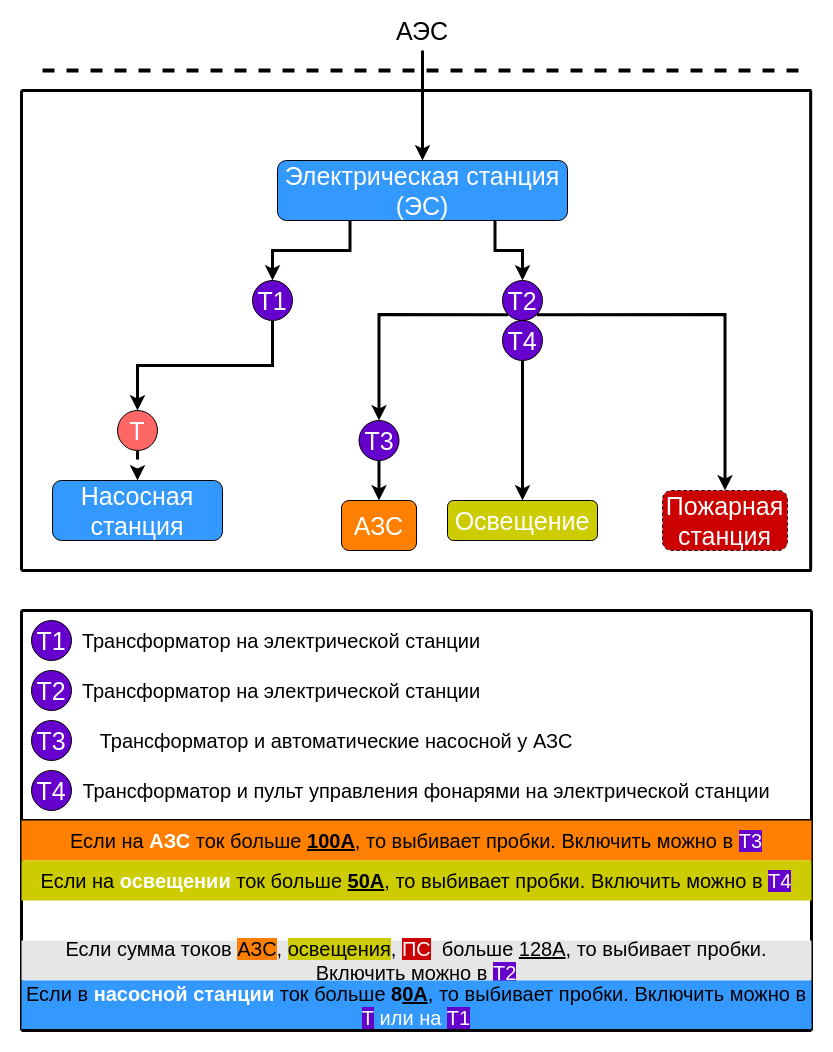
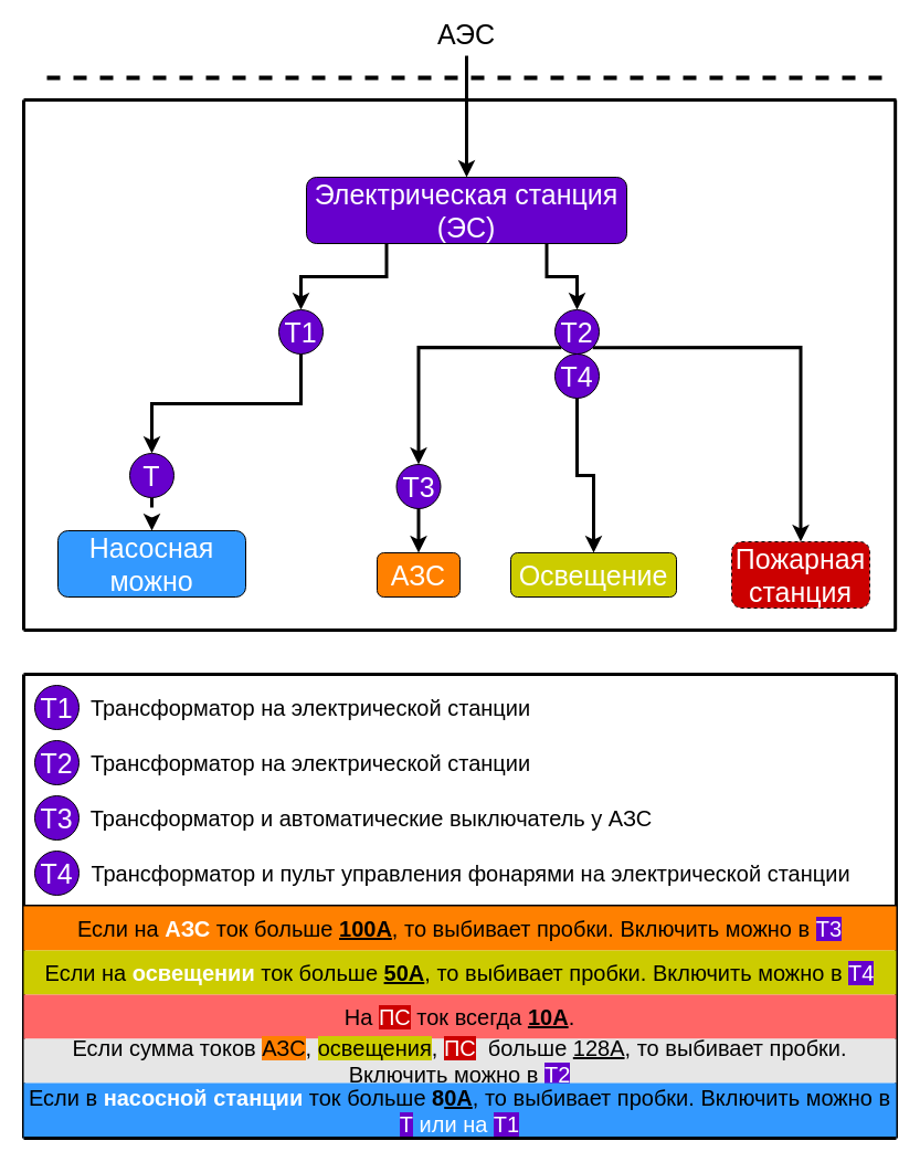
  <mxCell id="0" />
  <mxCell id="1" parent="0" />
  <mxCell id="2" value="" style="endArrow=none;dashed=1;html=1;strokeWidth=4;" edge="1" parent="1"><mxGeometry width="50" height="50" relative="1" as="geometry"><mxPoint x="42" y="70" as="sourcePoint" /><mxPoint x="802" y="70" as="targetPoint" /></mxGeometry></mxCell>
  <mxCell id="3" value="&lt;font style=&quot;font-size: 25px&quot;&gt;АЭС&lt;/font&gt;" style="text;html=1;strokeColor=none;fillColor=none;align=center;verticalAlign=middle;whiteSpace=wrap;rounded=0;" vertex="1" parent="1"><mxGeometry x="402" y="20" width="40" height="20" as="geometry" /></mxCell>
  <mxCell id="4" value="" style="endArrow=classic;html=1;strokeWidth=3;" edge="1" parent="1"><mxGeometry width="50" height="50" relative="1" as="geometry"><mxPoint x="422" y="50" as="sourcePoint" /><mxPoint x="422" y="160" as="targetPoint" /></mxGeometry></mxCell>
  <mxCell id="5" style="edgeStyle=orthogonalEdgeStyle;rounded=0;orthogonalLoop=1;jettySize=auto;html=1;exitX=0.75;exitY=1;exitDx=0;exitDy=0;entryX=0.5;entryY=0;entryDx=0;entryDy=0;strokeWidth=3;" edge="1" parent="1" source="7" target="14"><mxGeometry relative="1" as="geometry" /></mxCell>
  <mxCell id="6" style="edgeStyle=orthogonalEdgeStyle;rounded=0;orthogonalLoop=1;jettySize=auto;html=1;exitX=0.25;exitY=1;exitDx=0;exitDy=0;entryX=0.5;entryY=0;entryDx=0;entryDy=0;strokeWidth=3;" edge="1" parent="1" source="7" target="20"><mxGeometry relative="1" as="geometry" /></mxCell>
- <mxCell id="7" value="&lt;span style=&quot;font-size: 25px&quot;&gt;&lt;font color=&quot;#ffffff&quot;&gt;Электрическая станция (ЭС)&lt;/font&gt;&lt;/span&gt;" style="rounded=1;whiteSpace=wrap;html=1;fillColor=#3399ff;" vertex="1" parent="1"><mxGeometry x="277" y="160" width="290" height="60" as="geometry" /></mxCell>
- <mxCell id="8" value="&lt;span style=&quot;font-size: 25px&quot;&gt;&lt;font color=&quot;#ffffff&quot;&gt;АЗС&lt;/font&gt;&lt;/span&gt;" style="rounded=1;whiteSpace=wrap;html=1;fillColor=#FF8000;" vertex="1" parent="1"><mxGeometry x="341" y="500" width="75" height="50" as="geometry" /></mxCell>
+ <mxCell id="7" value="&lt;span style=&quot;font-size: 25px&quot;&gt;&lt;font color=&quot;#ffffff&quot;&gt;Электрическая станция (ЭС)&lt;/font&gt;&lt;/span&gt;" style="rounded=1;whiteSpace=wrap;html=1;fillColor=#6600CC;" vertex="1" parent="1"><mxGeometry x="277" y="160" width="290" height="60" as="geometry" /></mxCell>
+ <mxCell id="8" value="&lt;span style=&quot;font-size: 25px&quot;&gt;&lt;font color=&quot;#ffffff&quot;&gt;АЗС&lt;/font&gt;&lt;/span&gt;" style="rounded=1;whiteSpace=wrap;html=1;fillColor=#FF8000;" vertex="1" parent="1"><mxGeometry x="341" y="500" width="75" height="40" as="geometry" /></mxCell>
  <mxCell id="9" value="&lt;span style=&quot;font-size: 25px&quot;&gt;&lt;font color=&quot;#ffffff&quot;&gt;Пожарная &lt;br&gt;станция&lt;/font&gt;&lt;/span&gt;" style="rounded=1;whiteSpace=wrap;html=1;fillColor=#CC0000;dashed=1;" vertex="1" parent="1"><mxGeometry x="662" y="490" width="125" height="60" as="geometry" /></mxCell>
- <mxCell id="10" value="&lt;span style=&quot;font-size: 25px&quot;&gt;&lt;font color=&quot;#ffffff&quot;&gt;Насосная станция&lt;/font&gt;&lt;/span&gt;" style="rounded=1;whiteSpace=wrap;html=1;fillColor=#3399FF;" vertex="1" parent="1"><mxGeometry x="52" y="480" width="170" height="60" as="geometry" /></mxCell>
- <mxCell id="11" value="&lt;span style=&quot;font-size: 25px&quot;&gt;&lt;font color=&quot;#ffffff&quot;&gt;Освещение&lt;/font&gt;&lt;/span&gt;" style="rounded=1;whiteSpace=wrap;html=1;fillColor=#CCCC00;" vertex="1" parent="1"><mxGeometry x="447" y="500" width="150" height="40" as="geometry" /></mxCell>
+ <mxCell id="10" value="&lt;span style=&quot;font-size: 25px&quot;&gt;&lt;font color=&quot;#ffffff&quot;&gt;Насосная можно&lt;/font&gt;&lt;/span&gt;" style="rounded=1;whiteSpace=wrap;html=1;fillColor=#3399FF;" vertex="1" parent="1"><mxGeometry x="52" y="480" width="170" height="60" as="geometry" /></mxCell>
+ <mxCell id="11" value="&lt;span style=&quot;font-size: 25px&quot;&gt;&lt;font color=&quot;#ffffff&quot;&gt;Освещение&lt;/font&gt;&lt;/span&gt;" style="rounded=1;whiteSpace=wrap;html=1;fillColor=#CCCC00;" vertex="1" parent="1"><mxGeometry x="462" y="500" width="150" height="40" as="geometry" /></mxCell>
  <mxCell id="12" style="edgeStyle=orthogonalEdgeStyle;rounded=0;orthogonalLoop=1;jettySize=auto;html=1;exitX=0;exitY=1;exitDx=0;exitDy=0;entryX=0.5;entryY=0;entryDx=0;entryDy=0;strokeWidth=3;" edge="1" parent="1" source="14" target="16"><mxGeometry relative="1" as="geometry" /></mxCell>
  <mxCell id="13" style="edgeStyle=orthogonalEdgeStyle;rounded=0;orthogonalLoop=1;jettySize=auto;html=1;exitX=1;exitY=1;exitDx=0;exitDy=0;entryX=0.5;entryY=0;entryDx=0;entryDy=0;strokeWidth=3;" edge="1" parent="1" source="14" target="9"><mxGeometry relative="1" as="geometry" /></mxCell>
  <mxCell id="14" value="&lt;font color=&quot;#ffffff&quot; style=&quot;font-size: 25px&quot;&gt;Т2&lt;/font&gt;" style="ellipse;whiteSpace=wrap;html=1;aspect=fixed;fillColor=#6600CC;" vertex="1" parent="1"><mxGeometry x="502" y="280" width="40" height="40" as="geometry" /></mxCell>
  <mxCell id="15" style="edgeStyle=orthogonalEdgeStyle;rounded=0;orthogonalLoop=1;jettySize=auto;html=1;exitX=0.5;exitY=1;exitDx=0;exitDy=0;entryX=0.5;entryY=0;entryDx=0;entryDy=0;strokeWidth=3;" edge="1" parent="1" source="16" target="8"><mxGeometry relative="1" as="geometry" /></mxCell>
  <mxCell id="16" value="&lt;font color=&quot;#ffffff&quot; style=&quot;font-size: 25px&quot;&gt;Т3&lt;/font&gt;" style="ellipse;whiteSpace=wrap;html=1;aspect=fixed;fillColor=#6600CC;" vertex="1" parent="1"><mxGeometry x="358.5" y="420" width="40" height="40" as="geometry" /></mxCell>
  <mxCell id="17" style="edgeStyle=orthogonalEdgeStyle;rounded=0;orthogonalLoop=1;jettySize=auto;html=1;exitX=0.5;exitY=1;exitDx=0;exitDy=0;entryX=0.5;entryY=0;entryDx=0;entryDy=0;strokeWidth=3;" edge="1" parent="1" source="18" target="11"><mxGeometry relative="1" as="geometry" /></mxCell>
  <mxCell id="18" value="&lt;font color=&quot;#ffffff&quot; style=&quot;font-size: 25px&quot;&gt;Т4&lt;/font&gt;" style="ellipse;whiteSpace=wrap;html=1;aspect=fixed;fillColor=#6600CC;" vertex="1" parent="1"><mxGeometry x="502" y="320" width="40" height="40" as="geometry" /></mxCell>
  <mxCell id="19" style="edgeStyle=orthogonalEdgeStyle;rounded=0;orthogonalLoop=1;jettySize=auto;html=1;exitX=0.5;exitY=1;exitDx=0;exitDy=0;entryX=0.5;entryY=0;entryDx=0;entryDy=0;strokeWidth=3;dashed=1;" edge="1" parent="1" source="39" target="10"><mxGeometry relative="1" as="geometry" /></mxCell>
  <mxCell id="20" value="&lt;font color=&quot;#ffffff&quot; style=&quot;font-size: 25px&quot;&gt;Т1&lt;/font&gt;" style="ellipse;whiteSpace=wrap;html=1;aspect=fixed;fillColor=#6600CC;" vertex="1" parent="1"><mxGeometry x="252" y="280" width="40" height="40" as="geometry" /></mxCell>
  <mxCell id="21" value="&lt;font color=&quot;#ffffff&quot; style=&quot;font-size: 25px&quot;&gt;Т1&lt;/font&gt;" style="ellipse;whiteSpace=wrap;html=1;aspect=fixed;fillColor=#6600CC;" vertex="1" parent="1"><mxGeometry x="31" y="620" width="40" height="40" as="geometry" /></mxCell>
  <mxCell id="22" value="&lt;font style=&quot;font-size: 20px&quot;&gt;Трансформатор на электрической станции&lt;/font&gt;" style="text;html=1;strokeColor=none;fillColor=none;align=center;verticalAlign=middle;whiteSpace=wrap;rounded=0;" vertex="1" parent="1"><mxGeometry x="71" y="630" width="420" height="20" as="geometry" /></mxCell>
  <mxCell id="23" value="&lt;font color=&quot;#ffffff&quot; style=&quot;font-size: 25px&quot;&gt;Т2&lt;/font&gt;" style="ellipse;whiteSpace=wrap;html=1;aspect=fixed;fillColor=#6600CC;" vertex="1" parent="1"><mxGeometry x="31" y="670" width="40" height="40" as="geometry" /></mxCell>
  <mxCell id="24" value="&lt;font style=&quot;font-size: 20px&quot;&gt;Трансформатор на электрической станции&lt;/font&gt;" style="text;html=1;strokeColor=none;fillColor=none;align=center;verticalAlign=middle;whiteSpace=wrap;rounded=0;" vertex="1" parent="1"><mxGeometry x="71" y="680" width="420" height="20" as="geometry" /></mxCell>
  <mxCell id="25" value="&lt;font color=&quot;#ffffff&quot; style=&quot;font-size: 25px&quot;&gt;Т3&lt;/font&gt;" style="ellipse;whiteSpace=wrap;html=1;aspect=fixed;fillColor=#6600CC;" vertex="1" parent="1"><mxGeometry x="31" y="720" width="40" height="40" as="geometry" /></mxCell>
- <mxCell id="26" value="&lt;font style=&quot;font-size: 20px&quot;&gt;Трансформатор и автоматические насосной у АЗС&lt;/font&gt;" style="text;html=1;strokeColor=none;fillColor=none;align=center;verticalAlign=middle;whiteSpace=wrap;rounded=0;" vertex="1" parent="1"><mxGeometry x="61" y="730" width="550" height="20" as="geometry" /></mxCell>
+ <mxCell id="26" value="&lt;font style=&quot;font-size: 20px&quot;&gt;Трансформатор и автоматические выключатель у АЗС&lt;/font&gt;" style="text;html=1;strokeColor=none;fillColor=none;align=center;verticalAlign=middle;whiteSpace=wrap;rounded=0;" vertex="1" parent="1"><mxGeometry x="61" y="730" width="550" height="20" as="geometry" /></mxCell>
  <mxCell id="27" value="&lt;font color=&quot;#ffffff&quot; style=&quot;font-size: 25px&quot;&gt;Т4&lt;/font&gt;" style="ellipse;whiteSpace=wrap;html=1;aspect=fixed;fillColor=#6600CC;" vertex="1" parent="1"><mxGeometry x="31" y="770" width="40" height="40" as="geometry" /></mxCell>
  <mxCell id="28" value="&lt;font style=&quot;font-size: 20px&quot;&gt;Трансформатор и пульт управления фонарями на электрической станции&lt;/font&gt;" style="text;html=1;strokeColor=none;fillColor=none;align=center;verticalAlign=middle;whiteSpace=wrap;rounded=0;" vertex="1" parent="1"><mxGeometry x="71" y="770" width="710" height="40" as="geometry" /></mxCell>
  <mxCell id="29" value="" style="endArrow=none;html=1;strokeWidth=3;" edge="1" parent="1"><mxGeometry width="50" height="50" relative="1" as="geometry"><mxPoint x="21" y="610" as="sourcePoint" /><mxPoint x="811" y="610" as="targetPoint" /></mxGeometry></mxCell>
  <mxCell id="30" value="" style="endArrow=none;html=1;strokeWidth=3;" edge="1" parent="1"><mxGeometry width="50" height="50" relative="1" as="geometry"><mxPoint x="20" y="820" as="sourcePoint" /><mxPoint x="810" y="820" as="targetPoint" /></mxGeometry></mxCell>
  <mxCell id="31" value="" style="endArrow=none;html=1;strokeWidth=3;exitX=1;exitY=1;exitDx=0;exitDy=0;" edge="1" parent="1" source="37"><mxGeometry width="50" height="50" relative="1" as="geometry"><mxPoint x="811" y="930" as="sourcePoint" /><mxPoint x="811" y="610" as="targetPoint" /></mxGeometry></mxCell>
  <mxCell id="32" value="" style="endArrow=none;html=1;strokeWidth=3;" edge="1" parent="1"><mxGeometry width="50" height="50" relative="1" as="geometry"><mxPoint x="21" y="1030" as="sourcePoint" /><mxPoint x="21" y="610" as="targetPoint" /></mxGeometry></mxCell>
  <mxCell id="33" value="&lt;font style=&quot;font-size: 20px&quot;&gt;Если на &lt;font color=&quot;#ffffff&quot;&gt;&lt;b&gt;&lt;span style=&quot;background-color: rgb(255 , 128 , 0)&quot;&gt;АЗС&lt;/span&gt; &lt;/b&gt;&lt;/font&gt;ток больше &lt;u&gt;&lt;b&gt;100А&lt;/b&gt;&lt;/u&gt;, то выбивает пробки. Включить можно в &lt;span style=&quot;background-color: rgb(102 , 0 , 204)&quot;&gt;&lt;font color=&quot;#ffffff&quot;&gt;Т3&lt;/font&gt;&lt;/span&gt;&lt;/font&gt;" style="text;html=1;strokeColor=none;align=center;verticalAlign=middle;whiteSpace=wrap;rounded=0;fillColor=#FF8000;" vertex="1" parent="1"><mxGeometry x="21" y="820" width="790" height="40" as="geometry" /></mxCell>
  <mxCell id="34" value="&lt;font style=&quot;font-size: 20px&quot;&gt;Если на &lt;b&gt;&lt;font color=&quot;#ffffff&quot;&gt;&lt;span style=&quot;background-color: rgb(204 , 204 , 0)&quot;&gt;освещении&lt;/span&gt;&amp;nbsp;&lt;/font&gt;&lt;/b&gt;ток больше &lt;u&gt;&lt;b&gt;50А&lt;/b&gt;&lt;/u&gt;, то выбивает пробки. Включить можно в &lt;span style=&quot;background-color: rgb(102 , 0 , 204)&quot;&gt;&lt;font color=&quot;#ffffff&quot;&gt;Т4&lt;/font&gt;&lt;/span&gt;&lt;/font&gt;" style="text;html=1;strokeColor=none;align=center;verticalAlign=middle;whiteSpace=wrap;rounded=0;fillColor=#CCCC00;" vertex="1" parent="1"><mxGeometry x="21" y="860" width="790" height="40" as="geometry" /></mxCell>
+ <mxCell id="35" value="&lt;font style=&quot;font-size: 20px&quot;&gt;На &lt;font color=&quot;#ffffff&quot; style=&quot;background-color: rgb(204 , 0 , 0)&quot;&gt;ПС&lt;/font&gt;&lt;font color=&quot;#ffffff&quot;&gt;&amp;nbsp;&lt;/font&gt;ток всегда &lt;u&gt;&lt;b&gt;10А&lt;/b&gt;&lt;/u&gt;.&lt;/font&gt;" style="text;html=1;strokeColor=none;align=center;verticalAlign=middle;whiteSpace=wrap;rounded=0;fillColor=#FF6666;" vertex="1" parent="1"><mxGeometry x="21" y="900" width="790" height="40" as="geometry" /></mxCell>
  <mxCell id="36" value="&lt;font style=&quot;font-size: 20px&quot;&gt;Если сумма токов&amp;nbsp;&lt;span style=&quot;background-color: rgb(255 , 128 , 0)&quot;&gt;АЗС&lt;/span&gt;,&amp;nbsp;&lt;span style=&quot;background-color: rgb(204 , 204 , 0)&quot;&gt;освещения&lt;/span&gt;,&amp;nbsp;&lt;font color=&quot;#ffffff&quot; style=&quot;background-color: rgb(204 , 0 , 0)&quot;&gt;ПС&lt;/font&gt;&lt;font color=&quot;#ffffff&quot;&gt;&amp;nbsp;&amp;nbsp;&lt;/font&gt;больше &lt;u&gt;128А&lt;/u&gt;, то выбивает пробки. Включить можно в &lt;span style=&quot;background-color: rgb(102 , 0 , 204)&quot;&gt;&lt;font color=&quot;#ffffff&quot;&gt;Т2&lt;/font&gt;&lt;/span&gt;&lt;/font&gt;" style="text;html=1;strokeColor=none;align=center;verticalAlign=middle;whiteSpace=wrap;rounded=0;fillColor=#E6E6E6;" vertex="1" parent="1"><mxGeometry x="21" y="940" width="790" height="40" as="geometry" /></mxCell>
  <mxCell id="37" value="&lt;font style=&quot;font-size: 20px&quot;&gt;Если в &lt;span style=&quot;background-color: rgb(51 , 153 , 255)&quot;&gt;&lt;font color=&quot;#ffffff&quot;&gt;&lt;b&gt;насосной станции&lt;/b&gt;&lt;/font&gt;&lt;/span&gt;&amp;nbsp;ток больше &lt;b&gt;8&lt;u&gt;0А&lt;/u&gt;&lt;/b&gt;, то выбивает пробки. Включить можно в &lt;font color=&quot;#ffffff&quot;&gt;&lt;span style=&quot;background-color: rgb(102 , 0 , 204)&quot;&gt;Т&lt;/span&gt; или на &lt;span style=&quot;background-color: rgb(102 , 0 , 204)&quot;&gt;Т1&lt;/span&gt;&lt;/font&gt;&lt;/font&gt;" style="text;html=1;strokeColor=none;align=center;verticalAlign=middle;whiteSpace=wrap;rounded=0;fillColor=#3399FF;" vertex="1" parent="1"><mxGeometry x="21" y="980" width="790" height="50" as="geometry" /></mxCell>
  <mxCell id="38" value="" style="endArrow=none;html=1;strokeWidth=3;" edge="1" parent="1"><mxGeometry width="50" height="50" relative="1" as="geometry"><mxPoint x="21" y="1030" as="sourcePoint" /><mxPoint x="811" y="1030" as="targetPoint" /></mxGeometry></mxCell>
- <mxCell id="39" value="&lt;font color=&quot;#ffffff&quot; style=&quot;font-size: 25px&quot;&gt;Т&lt;/font&gt;" style="ellipse;whiteSpace=wrap;html=1;aspect=fixed;fillColor=#ff6666;" vertex="1" parent="1"><mxGeometry x="117" y="410" width="40" height="40" as="geometry" /></mxCell>
+ <mxCell id="39" value="&lt;font color=&quot;#ffffff&quot; style=&quot;font-size: 25px&quot;&gt;Т&lt;/font&gt;" style="ellipse;whiteSpace=wrap;html=1;aspect=fixed;fillColor=#6600CC;" vertex="1" parent="1"><mxGeometry x="117" y="410" width="40" height="40" as="geometry" /></mxCell>
  <mxCell id="40" style="edgeStyle=orthogonalEdgeStyle;rounded=0;orthogonalLoop=1;jettySize=auto;html=1;exitX=0.5;exitY=1;exitDx=0;exitDy=0;entryX=0.5;entryY=0;entryDx=0;entryDy=0;strokeWidth=3;" edge="1" parent="1" source="20" target="39"><mxGeometry relative="1" as="geometry"><mxPoint x="272" y="300" as="sourcePoint" /><mxPoint x="107" y="360" as="targetPoint" /></mxGeometry></mxCell>
  <mxCell id="41" value="" style="endArrow=none;html=1;strokeWidth=3;" edge="1" parent="1"><mxGeometry width="50" height="50" relative="1" as="geometry"><mxPoint x="21" y="90" as="sourcePoint" /><mxPoint x="811" y="90" as="targetPoint" /></mxGeometry></mxCell>
  <mxCell id="42" value="" style="endArrow=none;html=1;strokeWidth=3;" edge="1" parent="1"><mxGeometry width="50" height="50" relative="1" as="geometry"><mxPoint x="21" y="570" as="sourcePoint" /><mxPoint x="811" y="570" as="targetPoint" /></mxGeometry></mxCell>
  <mxCell id="43" value="" style="endArrow=none;html=1;strokeWidth=3;" edge="1" parent="1"><mxGeometry width="50" height="50" relative="1" as="geometry"><mxPoint x="21" y="570" as="sourcePoint" /><mxPoint x="21" y="90" as="targetPoint" /></mxGeometry></mxCell>
  <mxCell id="44" value="" style="endArrow=none;html=1;strokeWidth=3;" edge="1" parent="1"><mxGeometry width="50" height="50" relative="1" as="geometry"><mxPoint x="810.17" y="570" as="sourcePoint" /><mxPoint x="810.17" y="90" as="targetPoint" /></mxGeometry></mxCell>
